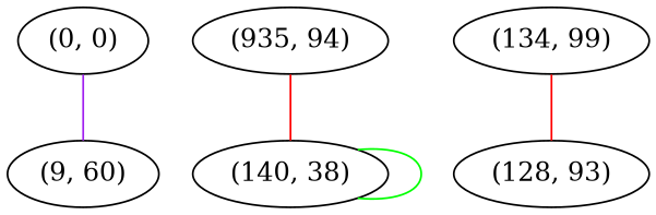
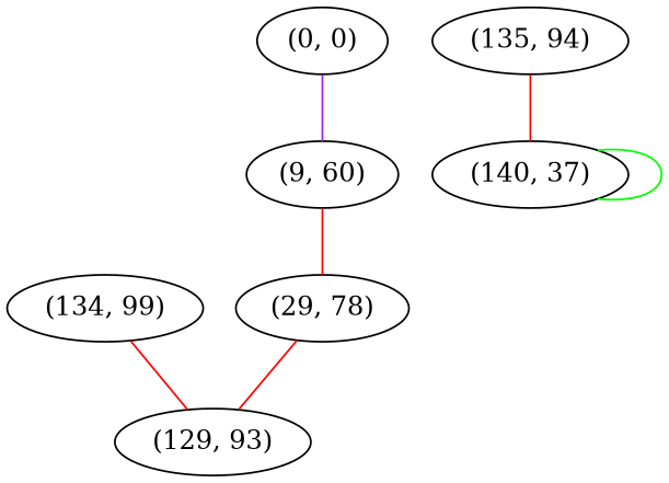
  graph {
    edge [color=red weight=1]
    n1 [label="(9, 60)"]
    "(0, 0)"
-   "(135, 94)" [label="(935, 94)"]
-   "(140, 38)"
-   "(129, 93)" [label="(128, 93)"]
+   "(29, 78)"
+   "(135, 94)"
+   "(140, 38)" [label="(140, 37)"]
+   "(129, 93)"
    "(134, 99)"
+   n1 -- "(29, 78)"
    "(0, 0)" -- n1 [color=purple weight=4]
+   "(29, 78)" -- "(129, 93)"
    "(135, 94)" -- "(140, 38)"
    "(140, 38)" -- "(140, 38)" [color=green weight=2]
    "(134, 99)" -- "(129, 93)"
  }
